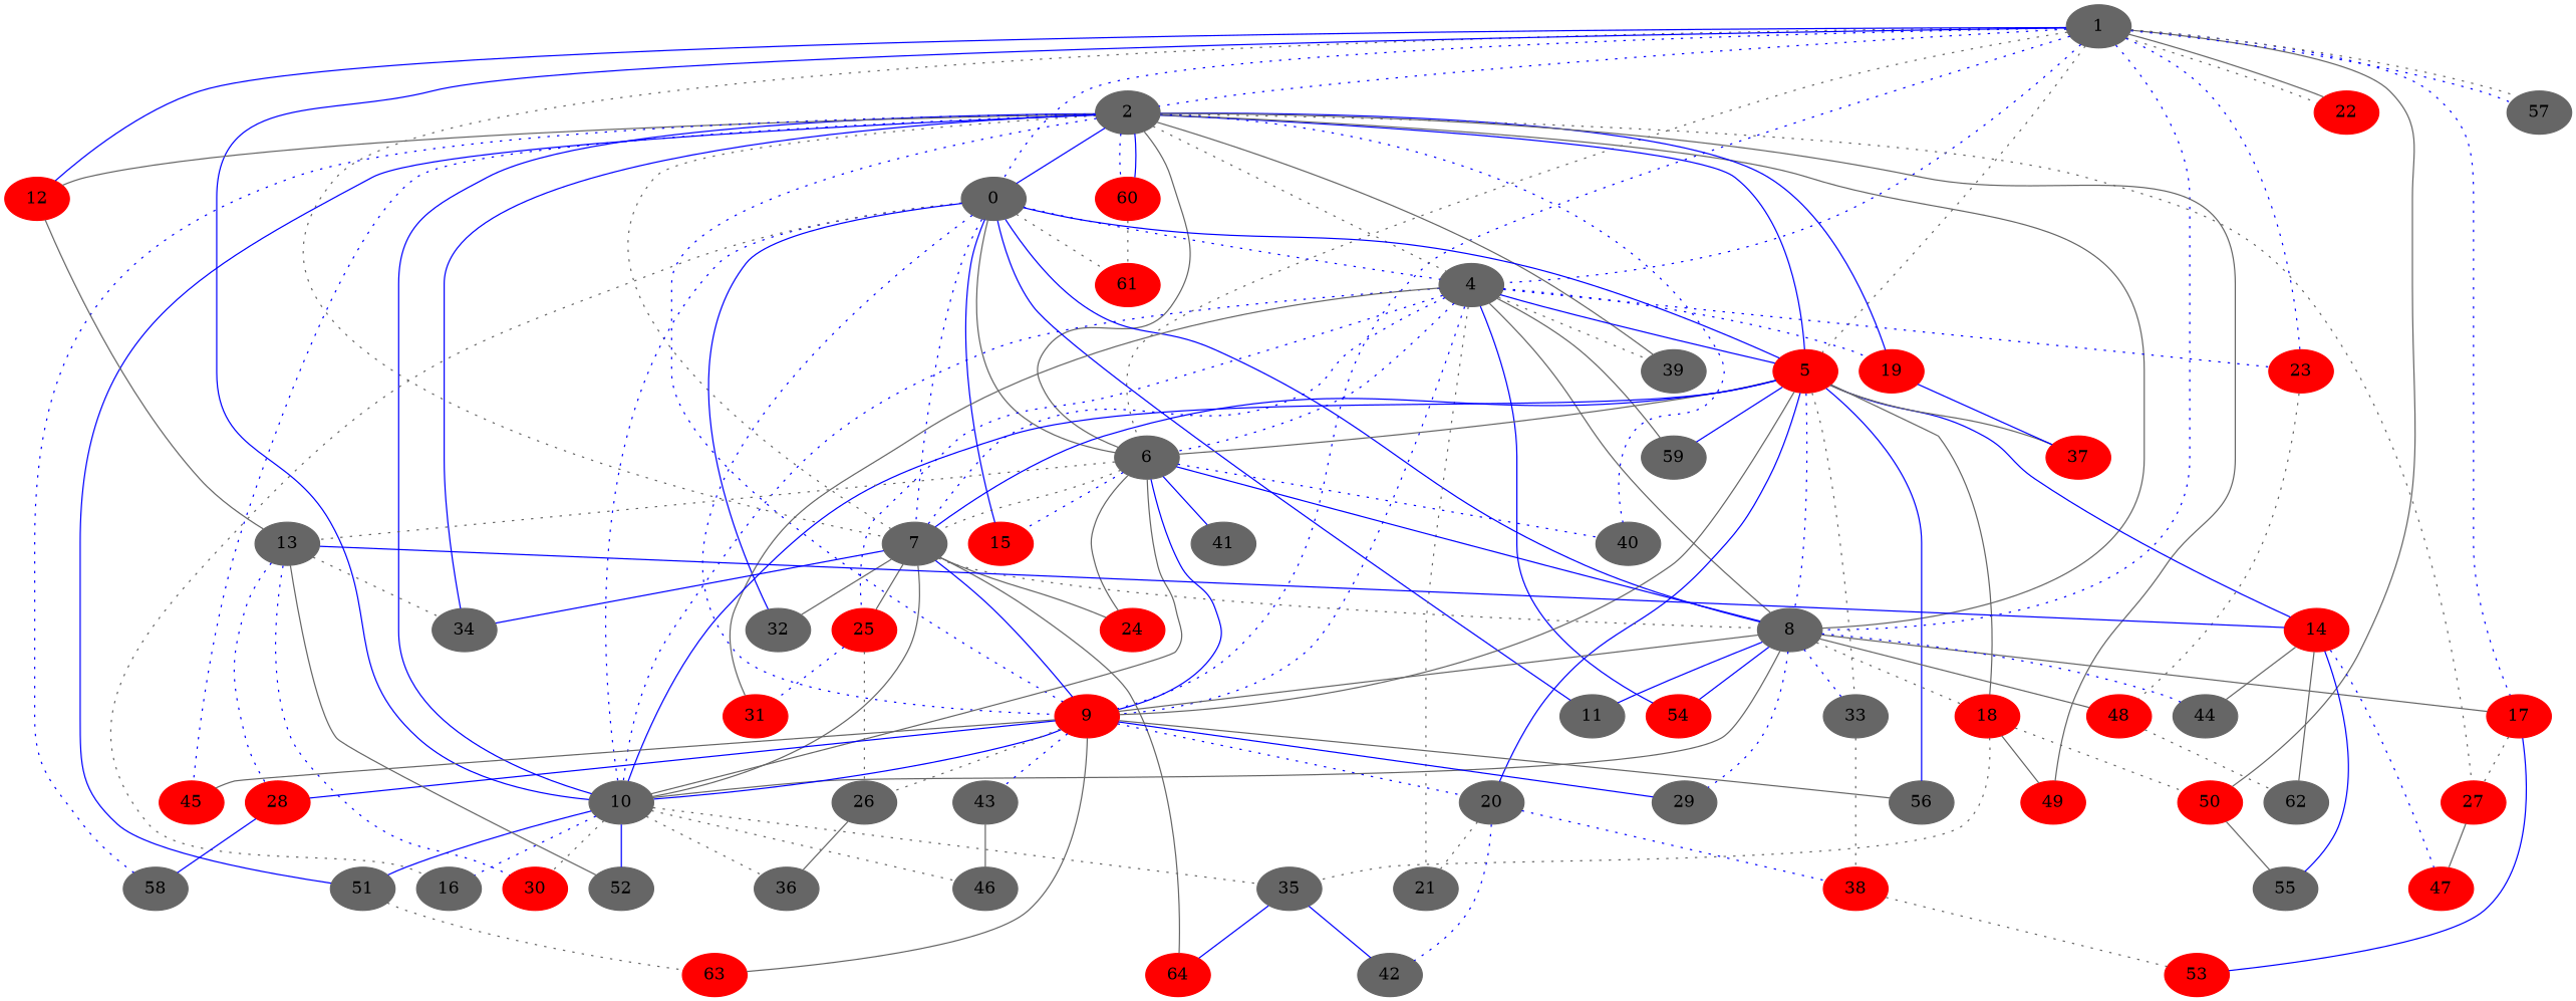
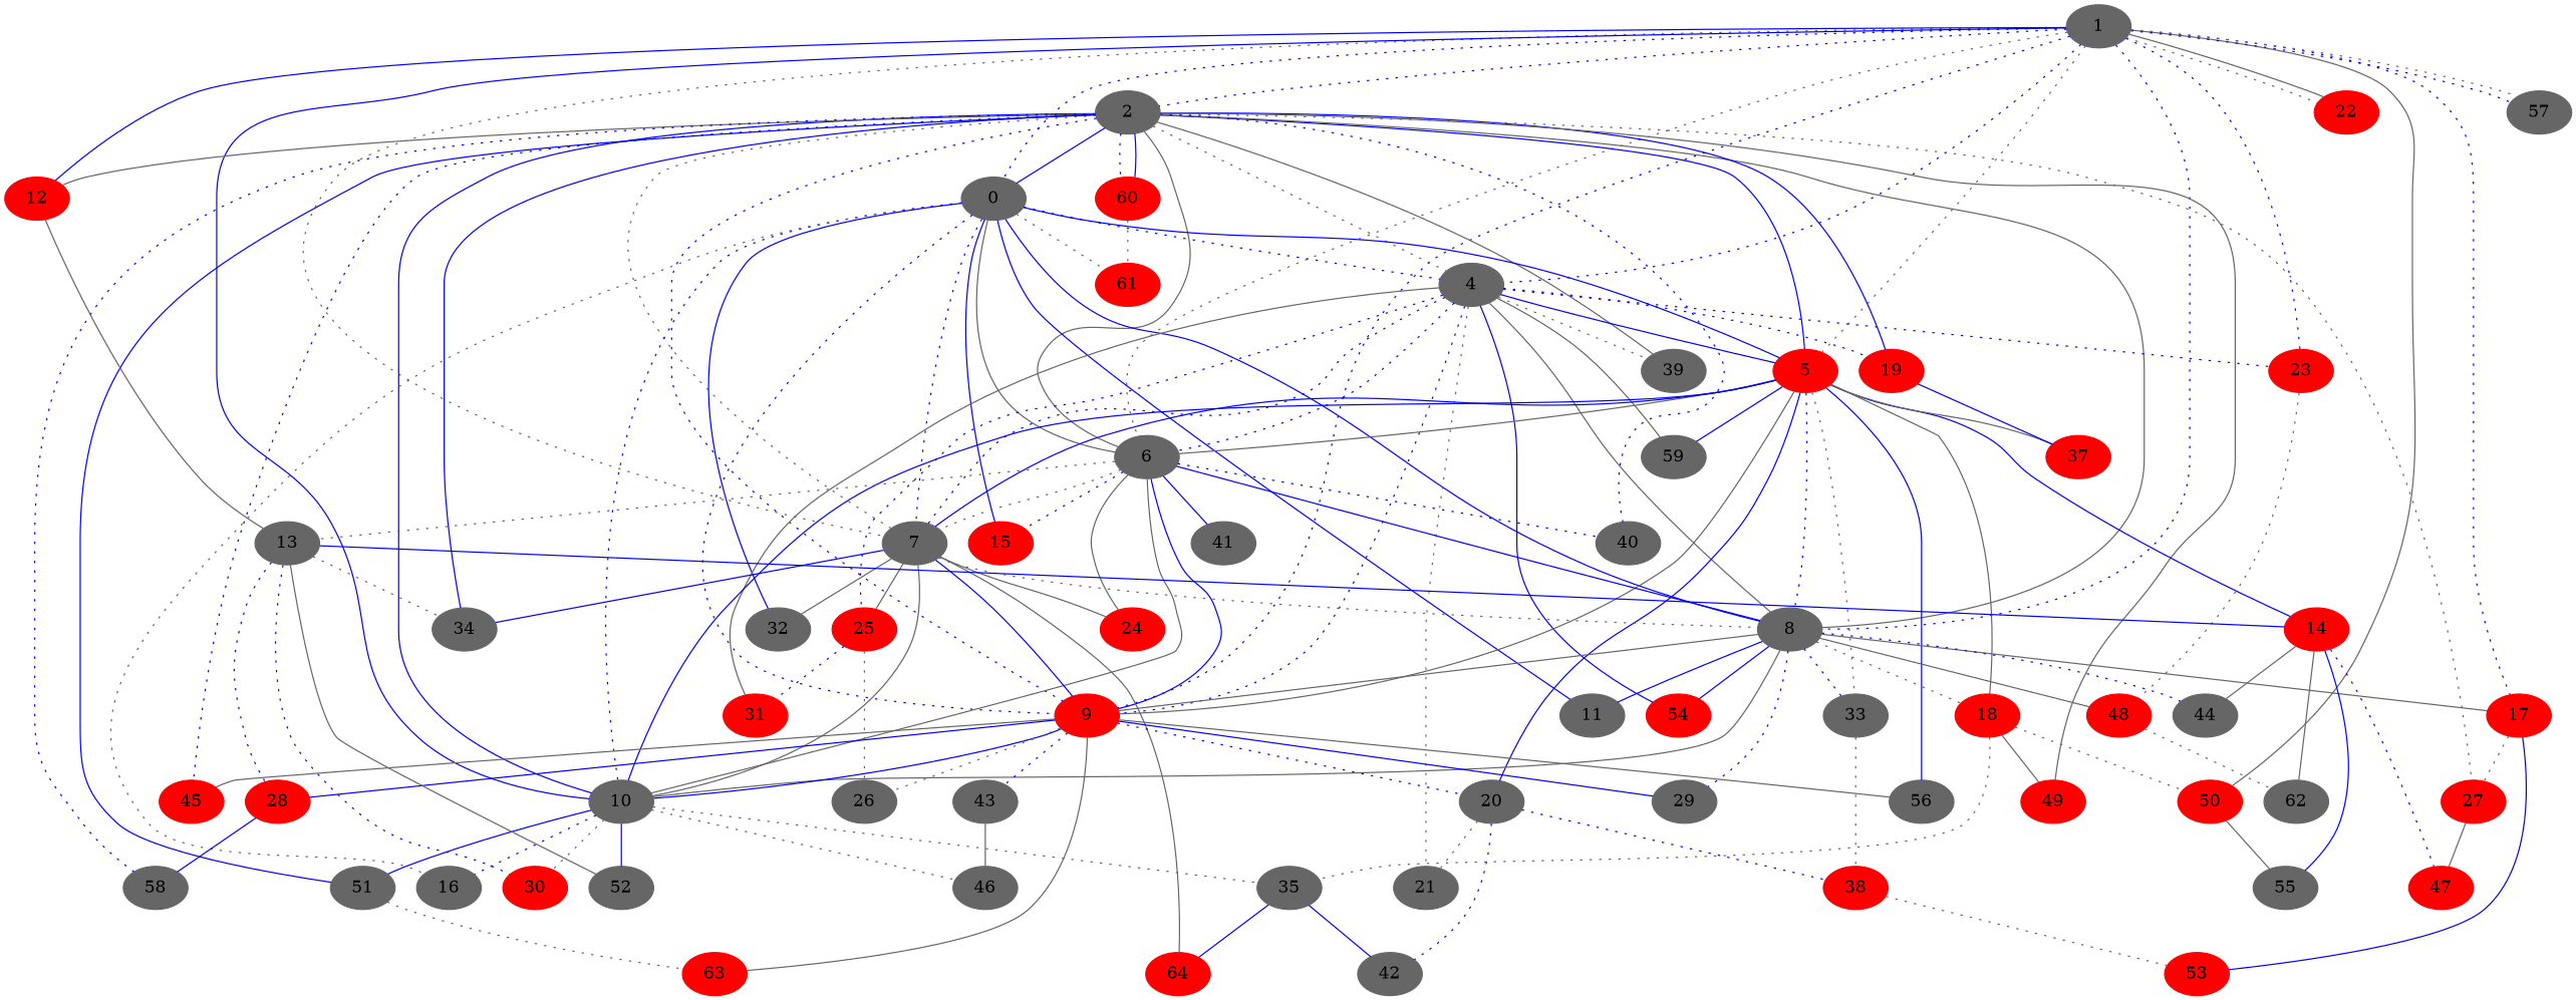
  graph {
    node [color=gray40 style=filled]
    edge [color=blue style=solid]
    1
    2
    n3 [label=0]
    4
    5 [color=red]
    6
    7
    8
    9 [color=red]
    10
    12 [color=red]
    17 [color=red]
    22 [color=red]
    23 [color=red]
    50 [color=red]
    57
    19 [color=red]
    27 [color=red]
    39
    40
    45 [color=red]
    49 [color=red]
    51
    58
    60 [color=red]
    34
    11
    15 [color=red]
    16
    32
    61 [color=red]
    21
    25 [color=red]
    31 [color=red]
    54 [color=red]
    59
    14 [color=red]
    18 [color=red]
    20
    33
    37 [color=red]
    56
    41
    13
    24 [color=red]
    64 [color=red]
    29
    44
    48 [color=red]
    43
    26
    28 [color=red]
    63 [color=red]
    30 [color=red]
    35
-   36
    46
    52
    53 [color=red]
    55
    47 [color=red]
    62
    38 [color=red]
    42
    1 -- 2 [style=dotted]
    1 -- n3 [style=dotted]
    1 -- 4 [style=dotted]
    1 -- 5 [color=gray40 style=dotted]
    1 -- 6 [color=gray40 style=dotted]
    1 -- 7 [color=gray40 style=dotted]
    1 -- 8 [style=dotted]
    1 -- 9 [style=dotted]
    1 -- 10
    1 -- 12
    1 -- 17 [style=dotted]
    1 -- 22 [color=gray40 style=dotted]
    1 -- 22 [color=gray40]
    1 -- 23 [style=dotted]
    1 -- 50 [color=gray40]
    1 -- 57 [style=dotted]
    1 -- 57 [color=gray40 style=dotted]
    2 -- n3
    2 -- 4 [color=gray40 style=dotted]
    2 -- 5
    2 -- 6 [color=gray40]
    2 -- 7 [color=gray40 style=dotted]
    2 -- 8 [color=gray40]
    2 -- 9 [style=dotted]
    2 -- 10
    2 -- 12 [color=gray40]
    2 -- 19
    2 -- 27 [color=gray40 style=dotted]
    2 -- 39 [color=gray40]
    2 -- 40 [style=dotted]
    2 -- 45 [style=dotted]
    2 -- 49 [color=gray40]
    2 -- 51
    2 -- 58 [style=dotted]
    2 -- 60 [style=dotted]
    2 -- 60
    2 -- 34
    n3 -- 4 [style=dotted]
    n3 -- 5
    n3 -- 6 [color=gray40]
    n3 -- 7 [style=dotted]
    n3 -- 8
    n3 -- 9 [style=dotted]
    n3 -- 10 [style=dotted]
    n3 -- 11
    n3 -- 15
    n3 -- 16 [color=gray40 style=dotted]
    n3 -- 32
    n3 -- 61 [color=gray40 style=dotted]
    4 -- 5
    4 -- 6 [style=dotted]
    4 -- 7 [style=dotted]
    4 -- 8 [color=gray40]
    4 -- 9 [style=dotted]
-   4 -- 10 [style=dotted]
    4 -- 23 [style=dotted]
    4 -- 19 [style=dotted]
    4 -- 39 [color=gray40 style=dotted]
    4 -- 21 [color=gray40 style=dotted]
    4 -- 25 [style=dotted]
    4 -- 31 [color=gray40]
    4 -- 54
    4 -- 59 [color=gray40]
    5 -- 6 [color=gray40]
    5 -- 7
    5 -- 8 [style=dotted]
    5 -- 9 [color=gray40]
    5 -- 10
    5 -- 59
    5 -- 14
    5 -- 18 [color=gray40]
    5 -- 20
    5 -- 33 [color=gray40 style=dotted]
    5 -- 37 [color=gray40]
    5 -- 56
    6 -- 7 [color=gray40 style=dotted]
    6 -- 8
    6 -- 9
    6 -- 10 [color=gray40]
    6 -- 40 [style=dotted]
    6 -- 15 [style=dotted]
    6 -- 41
    6 -- 13 [color=gray40 style=dotted]
    6 -- 24 [color=gray40]
    7 -- 8 [color=gray40 style=dotted]
    7 -- 9
    7 -- 10 [color=gray40]
    7 -- 34
    7 -- 32 [color=gray40]
    7 -- 25 [color=gray40]
    7 -- 24 [color=gray40]
    7 -- 64 [color=gray40]
    8 -- 9 [color=gray40]
    8 -- 10 [color=gray40]
    8 -- 17 [color=gray40]
    8 -- 11
    8 -- 54
    8 -- 18 [color=gray40 style=dotted]
    8 -- 33 [style=dotted]
    8 -- 29 [style=dotted]
    8 -- 44 [style=dotted]
    8 -- 48 [color=gray40]
    9 -- 10
    9 -- 45 [color=gray40]
    9 -- 20 [style=dotted]
    9 -- 56 [color=gray40]
    9 -- 29
    9 -- 43 [style=dotted]
    9 -- 26 [color=gray40 style=dotted]
    9 -- 28
    9 -- 63 [color=gray40]
    10 -- 51
    10 -- 16 [style=dotted]
    10 -- 30 [color=gray40 style=dotted]
    10 -- 35 [color=gray40 style=dotted]
-   10 -- 36 [color=gray40 style=dotted]
    10 -- 46 [color=gray40 style=dotted]
    10 -- 52
    12 -- 13 [color=gray40]
    17 -- 27 [color=gray40 style=dotted]
    17 -- 53
    23 -- 48 [color=gray40 style=dotted]
    50 -- 55 [color=gray40]
    19 -- 37
    27 -- 47 [color=gray40]
    51 -- 63 [color=gray40 style=dotted]
    60 -- 61 [color=gray40 style=dotted]
    25 -- 31 [style=dotted]
    25 -- 26 [color=gray40 style=dotted]
    14 -- 44 [color=gray40]
    14 -- 55
    14 -- 47 [style=dotted]
    14 -- 62 [color=gray40]
    18 -- 50 [color=gray40 style=dotted]
    18 -- 49 [color=gray40]
    18 -- 35 [color=gray40 style=dotted]
    20 -- 21 [color=gray40 style=dotted]
    20 -- 38 [style=dotted]
    20 -- 42 [style=dotted]
    33 -- 38 [color=gray40 style=dotted]
    13 -- 34 [color=gray40 style=dotted]
    13 -- 14
    13 -- 28 [style=dotted]
    13 -- 30 [style=dotted]
    13 -- 52 [color=gray40]
    48 -- 62 [color=gray40 style=dotted]
    43 -- 46 [color=gray40]
-   26 -- 36 [color=gray40]
    28 -- 58
    35 -- 64
    35 -- 42
    38 -- 53 [color=gray40 style=dotted]
  }
